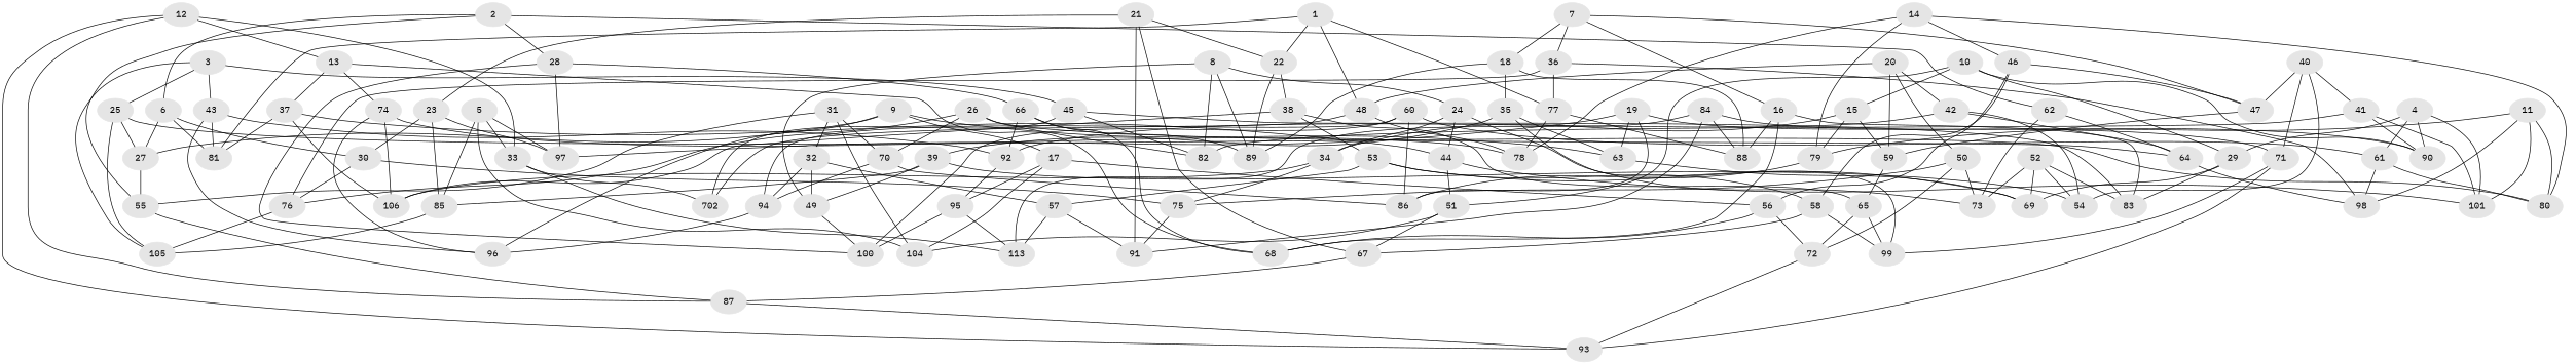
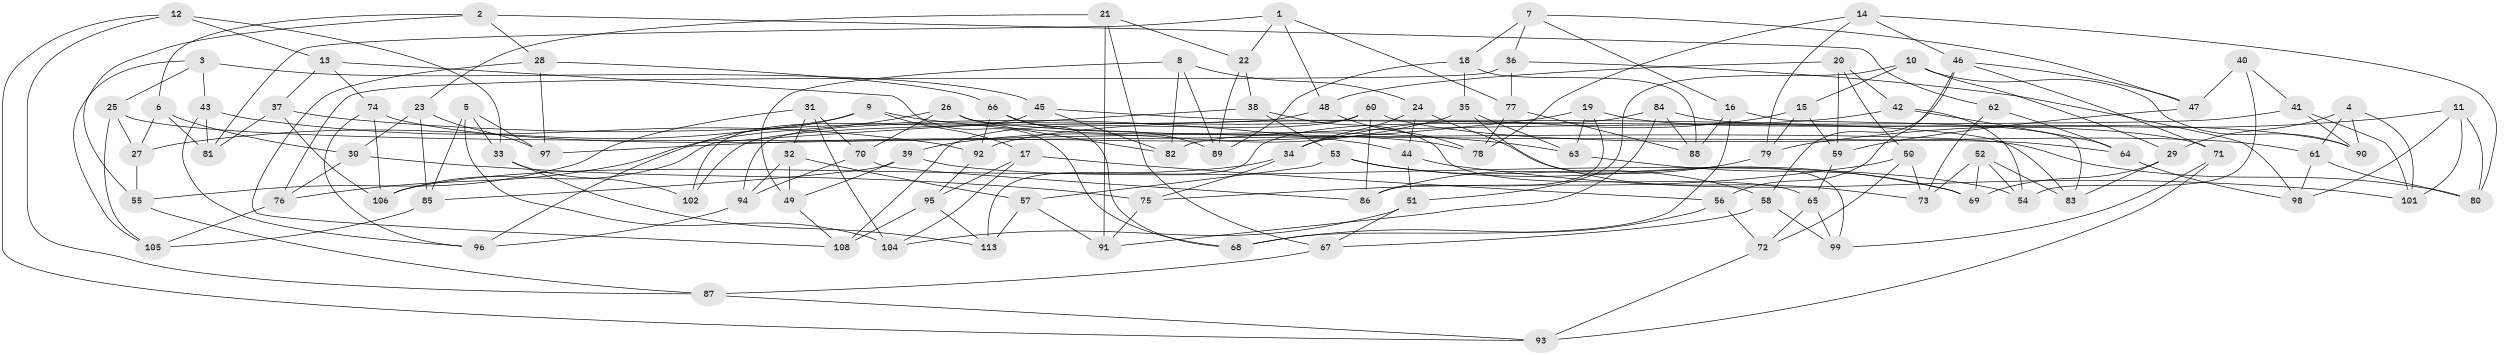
  graph {
    fontname="IBM Plex Mono"
    node [color=gray90 fontname="IBM Plex Mono" style=filled]
    edge [fontname="IBM Plex Mono"]
    1
    22
    48
    77
    81
    89
    38
    78
-   102 [label=702]
+   102
    88
    2
    6
    28
    55
    62
    27
    30
    97
    66
-   100
+   100 [label=108]
    87
    73
    64
    3
    25
    43
    45
    105
    80
    96
    92
    82
    83
    4
    29
    61
    90
    101
    69
    98
    5
    33
    85
    104
    n45 [label=113]
    76
    75
    7
    16
    18
    36
    47
    68
    35
    59
    8
    24
    49
    34
    44
    9
    17
    63
    56
    95
    10
    15
    51
    79
    67
    11
    86
    12
    13
    93
    37
    74
    106
    14
    46
    58
    65
    72
    39
    99
    19
    71
    20
    42
    50
    54
    21
    23
    91
    53
    26
    70
    94
    31
    32
    57
    40
    41
    52
    60
    84
    1 -- 22
    1 -- 48
    1 -- 77
    1 -- 81
    22 -- 89
    22 -- 38
    48 -- 78
    48 -- 102
    77 -- 78
    77 -- 88
    38 -- 106
    38 -- 65
    38 -- 53
    2 -- 6
    2 -- 28
    2 -- 55
    2 -- 62
    6 -- 81
    6 -- 27
    6 -- 30
    28 -- 97
    28 -- 66
    28 -- 100
    55 -- 87
    62 -- 73
    62 -- 64
    27 -- 55
    30 -- 76
    30 -- 75
    66 -- 89
    66 -- 92
    66 -- 68
    87 -- 93
    64 -- 98
    3 -- 25
    3 -- 43
    3 -- 45
    3 -- 105
    25 -- 27
    25 -- 105
    25 -- 80
    43 -- 81
    43 -- 96
    43 -- 92
    45 -- 102
    45 -- 82
    45 -- 83
    92 -- 95
    4 -- 29
    4 -- 61
    4 -- 90
    4 -- 101
    29 -- 83
    29 -- 69
    61 -- 80
    61 -- 98
    5 -- 97
    5 -- 33
    5 -- 85
    5 -- 104
    33 -- 102
    33 -- n45
    85 -- 105
    76 -- 105
    75 -- 91
    7 -- 16
    7 -- 18
    7 -- 36
    7 -- 47
    16 -- 88
    16 -- 83
    16 -- 68
    18 -- 89
    18 -- 88
    18 -- 35
    36 -- 77
    36 -- 98
    36 -- 76
    47 -- 59
    35 -- 63
    35 -- 39
    35 -- 99
    59 -- 65
    8 -- 89
    8 -- 82
    8 -- 24
    8 -- 49
    24 -- 73
    24 -- 34
    24 -- 44
    49 -- 100
    34 -- 75
    34 -- 106
    44 -- 101
    44 -- 51
    9 -- 27
    9 -- 96
    9 -- 17
    9 -- 63
    17 -- 104
    17 -- 56
    17 -- 95
    63 -- 69
    56 -- 68
    56 -- 72
    95 -- 100
    95 -- n45
    10 -- 29
    10 -- 90
    10 -- 15
    10 -- 51
    15 -- 59
    15 -- 34
    15 -- 79
    51 -- 104
    51 -- 67
    79 -- 86
    67 -- 87
    11 -- 80
    11 -- 101
    11 -- 98
    11 -- 79
    12 -- 87
    12 -- 33
    12 -- 13
    12 -- 93
    13 -- 68
    13 -- 37
    13 -- 74
    37 -- 81
    37 -- 44
    37 -- 106
    74 -- 78
    74 -- 96
    74 -- 106
    14 -- 78
    14 -- 80
    14 -- 79
    14 -- 46
    46 -- 47
    46 -- 56
    46 -- 58
    58 -- 67
    58 -- 99
    65 -- 72
    65 -- 99
    72 -- 93
    39 -- 85
    39 -- 49
    39 -- 54
    19 -- 97
    19 -- 63
    19 -- 86
    19 -- 71
    71 -- 93
    71 -- 99
    20 -- 48
    20 -- 59
    20 -- 42
    20 -- 50
    42 -- 64
    42 -- 92
    42 -- 54
    50 -- 73
    50 -- 75
    50 -- 72
    21 -- 22
    21 -- 67
    21 -- 23
    21 -- 91
    23 -- 30
    23 -- 97
    23 -- 85
    53 -- 69
    53 -- 58
    53 -- 57
    26 -- 64
    26 -- 82
    26 -- 76
    26 -- 70
    70 -- 86
    70 -- 94
    94 -- 96
    31 -- 55
    31 -- 104
    31 -- 70
    31 -- 32
    32 -- 49
    32 -- 94
    32 -- 57
    57 -- n45
    57 -- 91
    40 -- 47
-   40 -- 71
+   46 -- 71
    40 -- 54
    40 -- 41
    41 -- 82
    41 -- 90
    41 -- 101
    52 -- 73
    52 -- 83
    52 -- 69
    52 -- 54
    60 -- 100
    60 -- 61
    60 -- 86
    60 -- 94
    84 -- 88
    84 -- 90
    84 -- n45
    84 -- 91
  }
